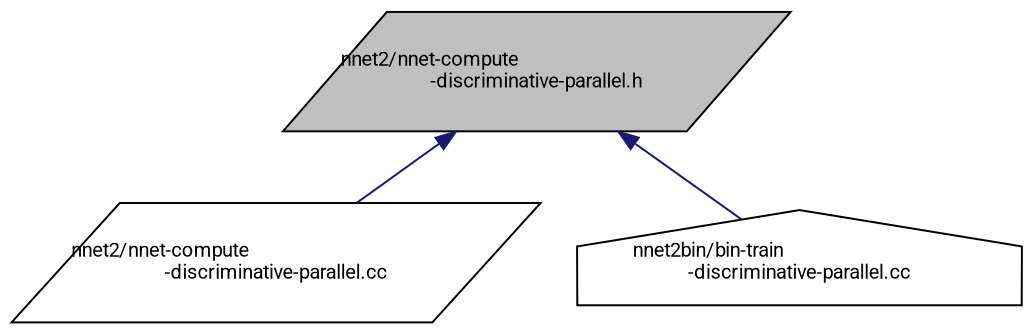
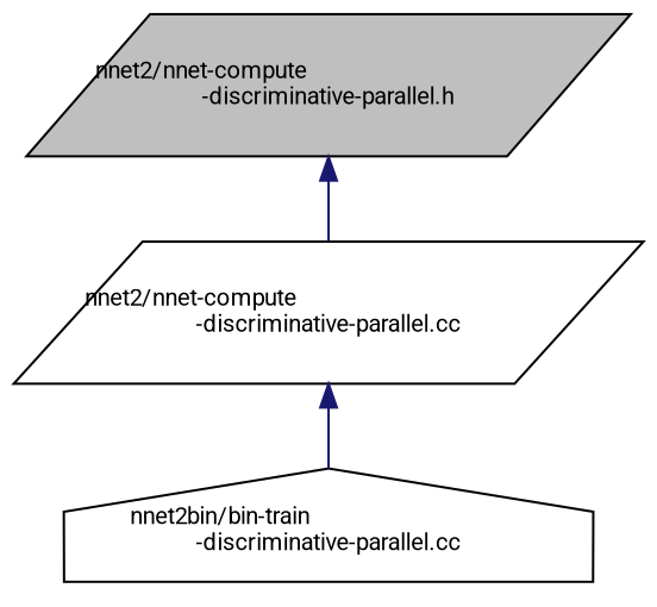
  digraph {
    fontname=Roboto
    node [color=black fillcolor=white fontname=Roboto fontsize=10 shape=parallelogram style=filled]
    edge [color=midnightblue dir=back fontname=Roboto fontsize=10 labelfontname=Helvetica labelfontsize=10 style=solid]
    n1 [fillcolor=grey75 fontcolor=black height=0.2 label="nnet2/nnet-compute\l-discriminative-parallel.h" width=0.4]
    n2 [height=0.2 label="nnet2/nnet-compute\l-discriminative-parallel.cc" width=0.4]
    n3 [height=0.2 label="nnet2bin/bin-train\l-discriminative-parallel.cc" shape=house width=0.4]
    n1 -> n2
-   n1 -> n3
+   n2 -> n3
  }
